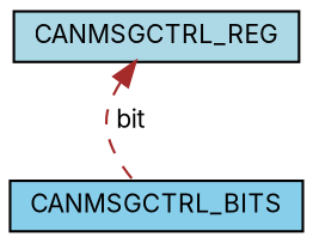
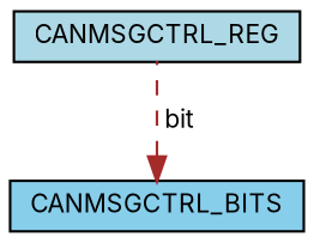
  digraph {
    fontname=Inter
    node [color=black fontname=Inter fontsize=10 shape=record style=filled]
    n1 [fillcolor=lightblue fontcolor=black height=0.2 label=CANMSGCTRL_REG width=0.4]
    n2 [fillcolor=skyblue height=0.2 label=CANMSGCTRL_BITS width=0.4]
-   n1 -> n2 [color=brown dir=back fontname=Inter fontsize=10 label=" bit" labelfontname=Helvetica labelfontsize=10 style=dashed]
+   n2 -> n1 [color=brown dir=back fontname=Inter fontsize=10 label=" bit" labelfontname=Helvetica labelfontsize=10 style=dashed]
  }
